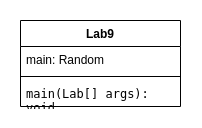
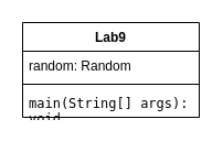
  <mxCell id="0" />
  <mxCell id="1" parent="0" />
  <mxCell id="2" value="Lab9" style="swimlane;fontStyle=1;align=center;verticalAlign=top;childLayout=stackLayout;horizontal=1;startSize=26;horizontalStack=0;resizeParent=1;resizeParentMax=0;resizeLast=0;collapsible=1;marginBottom=0;whiteSpace=wrap;html=1;" vertex="1" parent="1"><mxGeometry x="20" y="20" width="160" height="86" as="geometry" /></mxCell>
- <mxCell id="3" value="main: Random" style="text;strokeColor=none;fillColor=none;align=left;verticalAlign=top;spacingLeft=4;spacingRight=4;overflow=hidden;rotatable=0;points=[[0,0.5],[1,0.5]];portConstraint=eastwest;whiteSpace=wrap;html=1;" vertex="1" parent="2"><mxGeometry y="26" width="160" height="26" as="geometry" /></mxCell>
+ <mxCell id="3" value="random: Random" style="text;strokeColor=none;fillColor=none;align=left;verticalAlign=top;spacingLeft=4;spacingRight=4;overflow=hidden;rotatable=0;points=[[0,0.5],[1,0.5]];portConstraint=eastwest;whiteSpace=wrap;html=1;" vertex="1" parent="2"><mxGeometry y="26" width="160" height="26" as="geometry" /></mxCell>
  <mxCell id="4" value="" style="line;strokeWidth=1;fillColor=none;align=left;verticalAlign=middle;spacingTop=-1;spacingLeft=3;spacingRight=3;rotatable=0;labelPosition=right;points=[];portConstraint=eastwest;strokeColor=inherit;" vertex="1" parent="2"><mxGeometry y="52" width="160" height="8" as="geometry" /></mxCell>
- <mxCell id="5" value="&lt;code&gt;main(Lab[] args): void&lt;br&gt;&lt;/code&gt;" style="text;strokeColor=none;fillColor=none;align=left;verticalAlign=top;spacingLeft=4;spacingRight=4;overflow=hidden;rotatable=0;points=[[0,0.5],[1,0.5]];portConstraint=eastwest;whiteSpace=wrap;html=1;" vertex="1" parent="2"><mxGeometry y="60" width="160" height="26" as="geometry" /></mxCell>
+ <mxCell id="5" value="&lt;code&gt;main(String[] args): void&lt;br&gt;&lt;/code&gt;" style="text;strokeColor=none;fillColor=none;align=left;verticalAlign=top;spacingLeft=4;spacingRight=4;overflow=hidden;rotatable=0;points=[[0,0.5],[1,0.5]];portConstraint=eastwest;whiteSpace=wrap;html=1;" vertex="1" parent="2"><mxGeometry y="60" width="160" height="26" as="geometry" /></mxCell>
